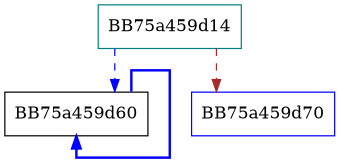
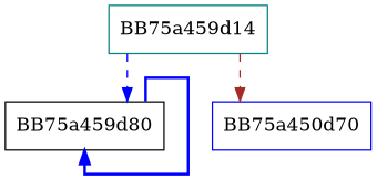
  digraph {
    splines=ortho
    node [shape=box]
    edge [color=blue style=dashed]
    BB75a459d14 [color=teal]
-   BB75a459d60 [color=black]
-   BB75a459d70 [color=blue]
+   BB75a459d60 [color=black label=BB75a459d80]
+   BB75a459d70 [color=blue label=BB75a450d70]
    BB75a459d14 -> BB75a459d60
    BB75a459d14 -> BB75a459d70 [color=brown]
    BB75a459d60 -> BB75a459d60 [style=bold]
  }
